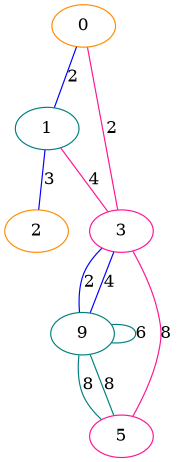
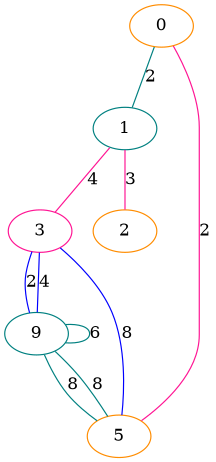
  graph {
    node [color=teal weight=2]
    edge [color=blue]
    1
    0 [color=darkorange]
    3 [color=deeppink weight=1]
    2 [color=darkorange weight=1]
    n5 [label=9]
-   5 [color=deeppink weight=4]
+   5 [color=darkorange weight=4]
    1 -- 3 [color=deeppink label=4]
-   1 -- 2 [label=3]
-   0 -- 1 [label=2]
-   0 -- 3 [color=deeppink label=2]
+   1 -- 2 [color=deeppink label=3]
+   0 -- 1 [color=teal label=2]
+   0 -- 5 [color=deeppink label=2]
    3 -- n5 [label=2]
    3 -- n5 [label=4]
-   3 -- 5 [color=deeppink label=8]
+   3 -- 5 [label=8]
    n5 -- n5 [color=teal label=6]
    n5 -- 5 [color=teal label=8]
    n5 -- 5 [color=teal label=8]
  }
